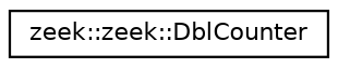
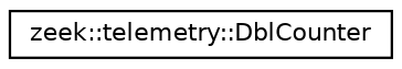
  digraph {
    rankdir=LR
-   n1 [color=black fillcolor=white fontname=Helvetica fontsize=10 height=0.2 label="zeek::zeek::DblCounter" shape=record style=filled width=0.4]
+   n1 [color=black fillcolor=white fontname=Helvetica fontsize=10 height=0.2 label="zeek::telemetry::DblCounter" shape=record style=filled width=0.4]
  }
